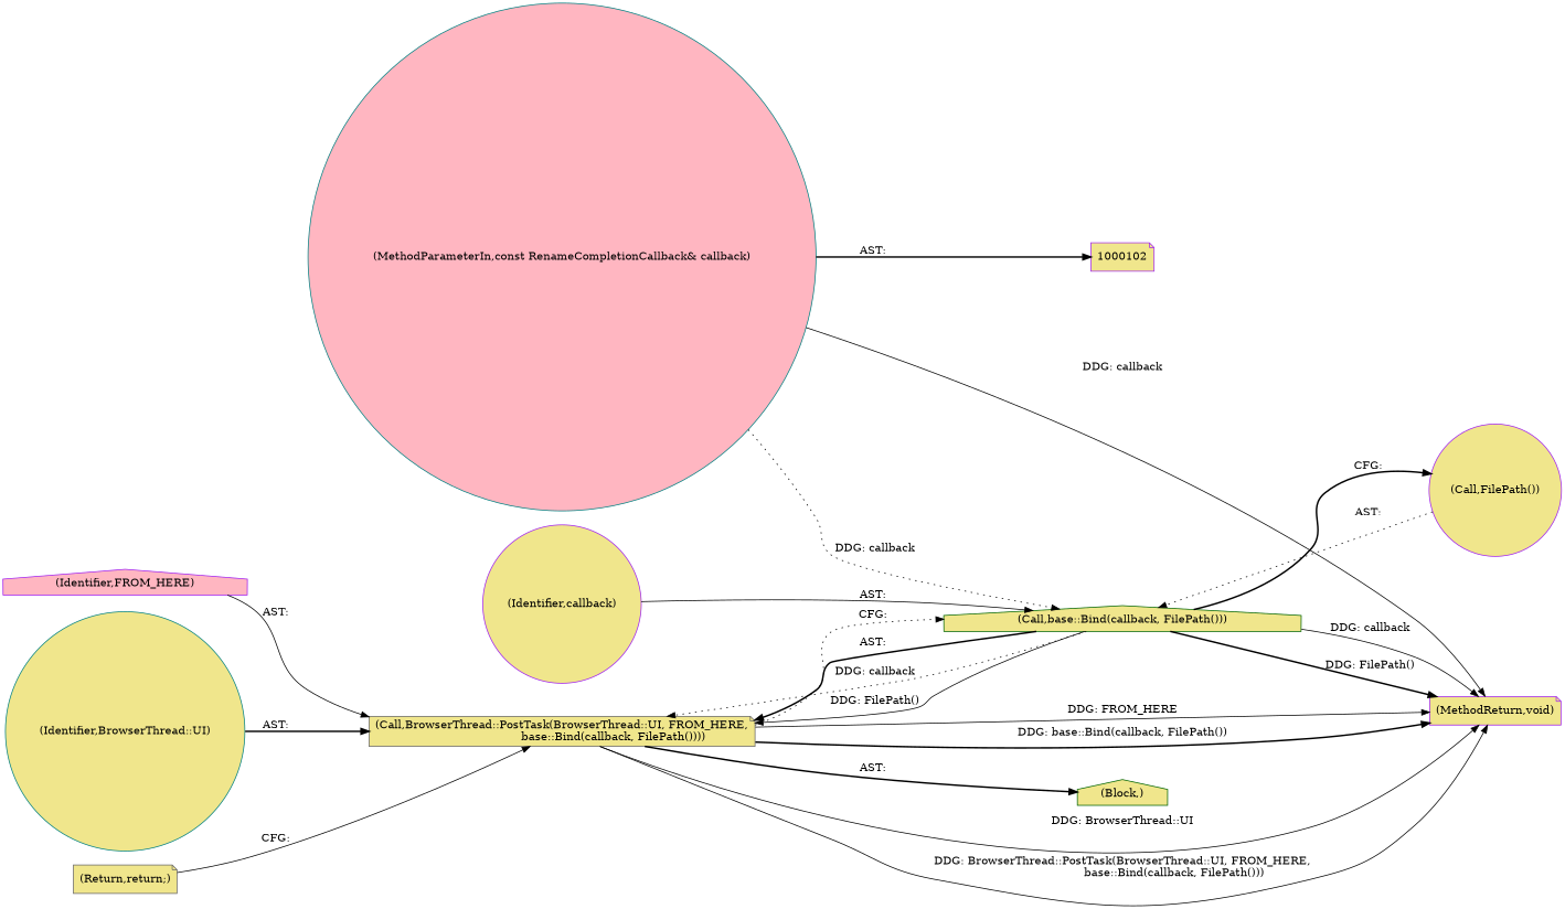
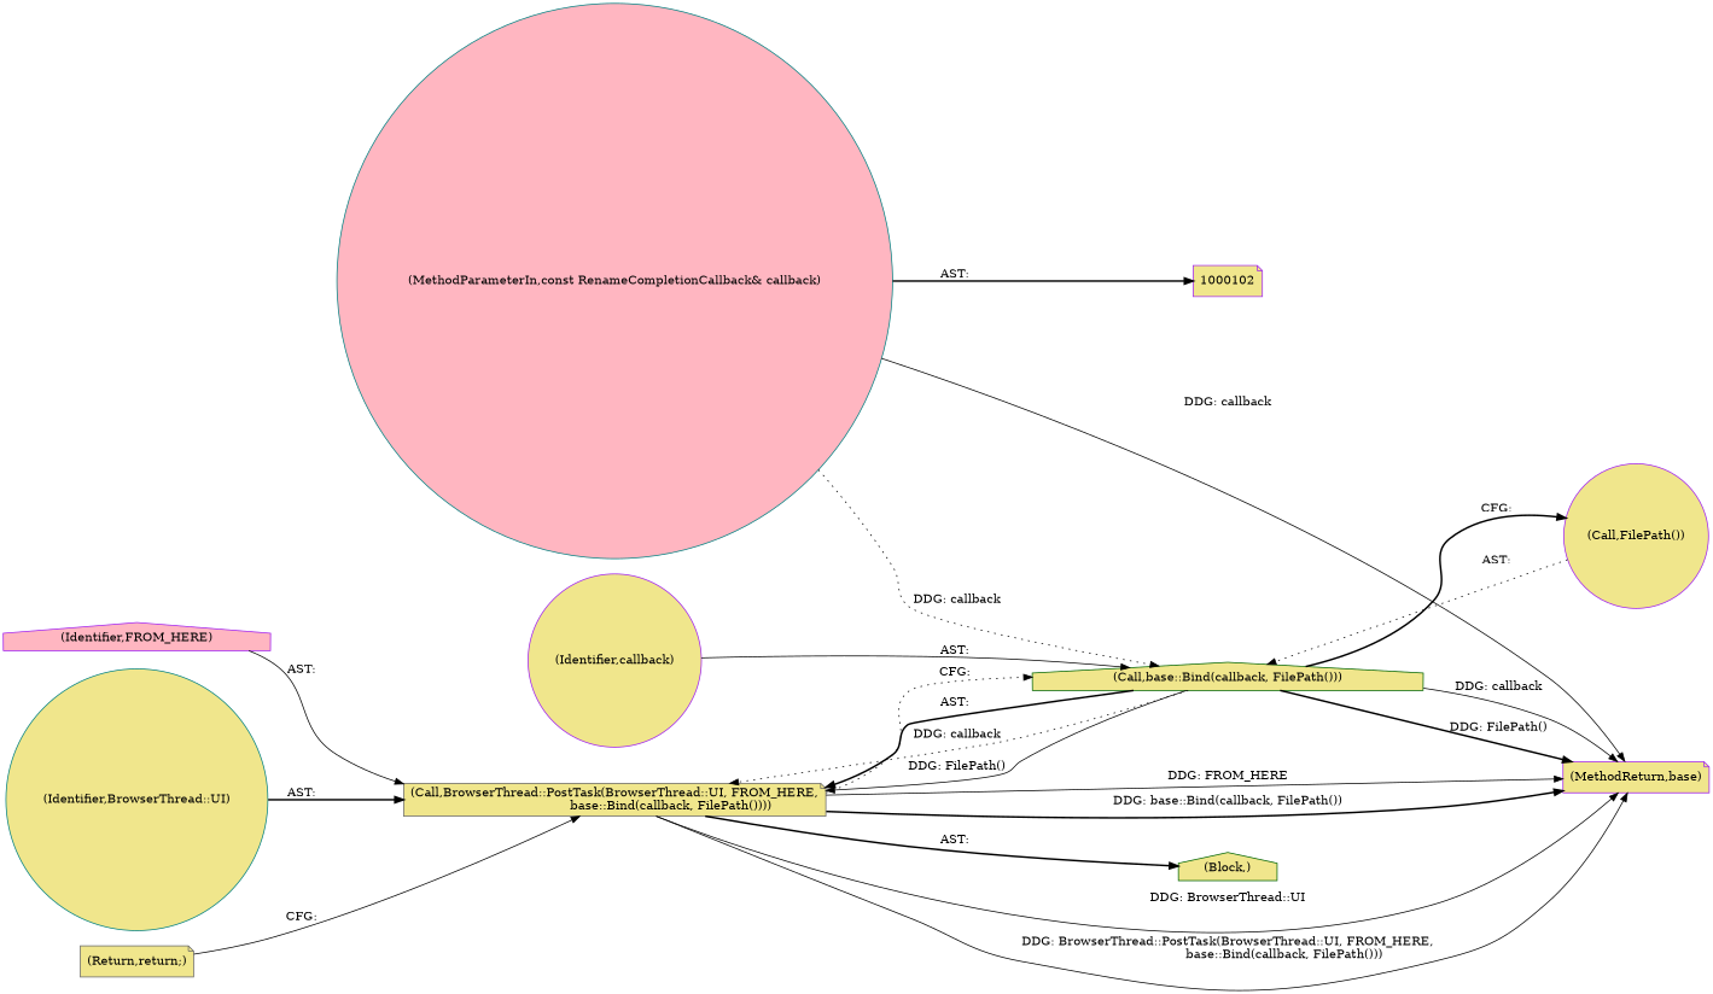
  digraph {
    rankdir=LR
    node [color=purple fillcolor=khaki shape=note style=filled]
    edge [style=solid]
    n1 [color=gray40 label="(Call,BrowserThread::PostTask(BrowserThread::UI, FROM_HERE,\n                             base::Bind(callback, FilePath())))"]
    n2 [color=darkgreen label="(Call,base::Bind(callback, FilePath()))" shape=house]
-   n3 [label="(MethodReturn,void)"]
+   n3 [label="(MethodReturn,base)"]
    n4 [color=darkgreen label="(Block,)" shape=house]
    n5 [label="(Call,FilePath())" shape=circle]
    n6 [color=teal fillcolor=lightpink label="(MethodParameterIn,const RenameCompletionCallback& callback)" shape=circle]
    1000102
    n8 [fillcolor=lightpink label="(Identifier,FROM_HERE)" shape=house]
    n9 [label="(Identifier,callback)" shape=circle]
    n10 [color=teal label="(Identifier,BrowserThread::UI)" shape=circle]
    n11 [color=gray40 label="(Return,return;)"]
    n1 -> n2 [label="CFG: " style=dotted]
    n1 -> n3 [label="DDG: FROM_HERE"]
    n1 -> n3 [label="DDG: base::Bind(callback, FilePath())" style=bold]
    n1 -> n3 [label="DDG: BrowserThread::UI"]
    n1 -> n3 [label="DDG: BrowserThread::PostTask(BrowserThread::UI, FROM_HERE,\n                             base::Bind(callback, FilePath()))"]
    n1 -> n4 [label="AST: " style=bold]
    n2 -> n1 [label="AST: " style=bold]
    n2 -> n1 [label="DDG: callback" style=dotted]
    n2 -> n1 [label="DDG: FilePath()"]
    n2 -> n3 [label="DDG: FilePath()" style=bold]
    n2 -> n3 [label="DDG: callback"]
    n2 -> n5 [label="CFG: " style=bold]
    n5 -> n2 [label="AST: " style=dotted]
    n6 -> n2 [label="DDG: callback" style=dotted]
    n6 -> n3 [label="DDG: callback"]
    n6 -> 1000102 [label="AST: " style=bold]
    n8 -> n1 [label="AST: "]
    n9 -> n2 [label="AST: "]
    n10 -> n1 [label="AST: " style=bold]
    n11 -> n1 [label="CFG: "]
  }
